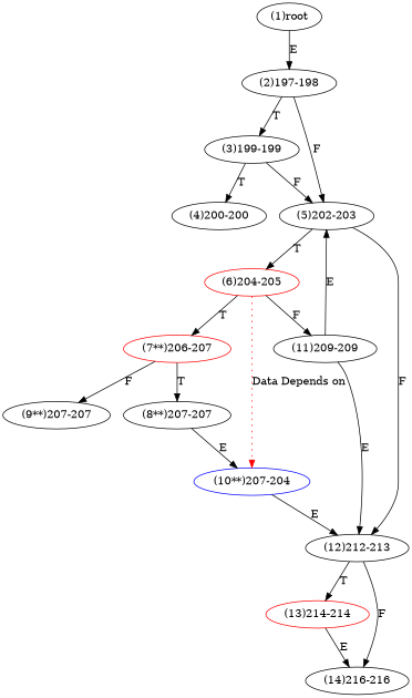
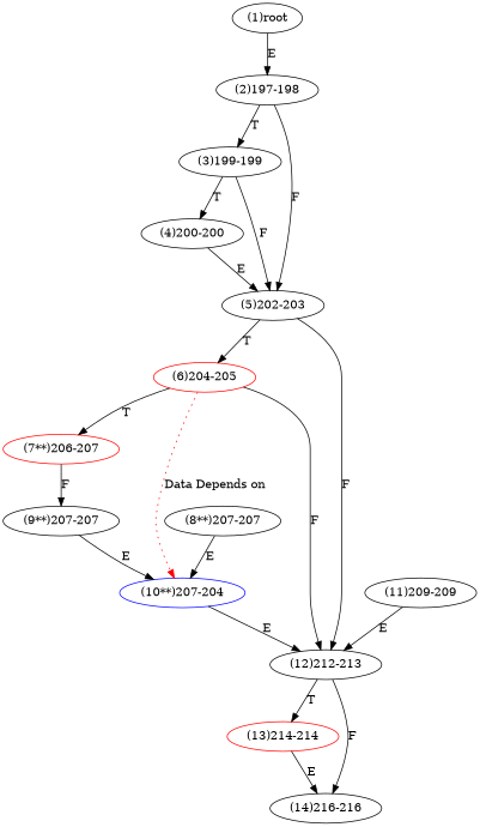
  digraph {
    n1 [label="(1)root"]
    n2 [label="(2)197-198"]
    n3 [label="(3)199-199"]
    n4 [label="(5)202-203"]
    n5 [label="(4)200-200"]
    n6 [color=red label="(6)204-205"]
    n7 [label="(12)212-213"]
    n8 [color=red label="(7**)206-207"]
    n9 [color=blue label="(10**)207-204"]
    n10 [label="(11)209-209"]
    n11 [color=red label="(13)214-214"]
    n12 [label="(14)216-216"]
    n13 [label="(8**)207-207"]
    n14 [label="(9**)207-207"]
    n1 -> n2 [label=E]
    n2 -> n3 [label=T]
    n2 -> n4 [label=F]
    n3 -> n4 [label=F]
    n3 -> n5 [label=T]
    n4 -> n6 [label=T]
    n4 -> n7 [label=F]
-   n10 -> n4 [label=E]
+   n5 -> n4 [label=E]
    n6 -> n8 [label=T]
    n6 -> n9 [color=red label="Data Depends on" style=dotted]
-   n6 -> n10 [label=F]
+   n6 -> n7 [label=F]
    n7 -> n11 [label=T]
    n7 -> n12 [label=F]
-   n8 -> n13 [label=T]
    n8 -> n14 [label=F]
    n9 -> n7 [label=E]
    n10 -> n7 [label=E]
    n11 -> n12 [label=E]
    n13 -> n9 [label=E]
+   n14 -> n9 [label=E]
  }
